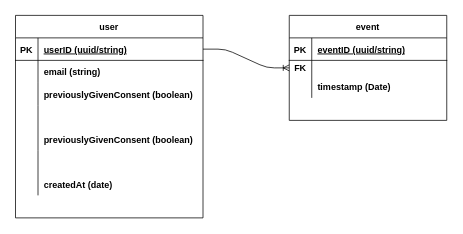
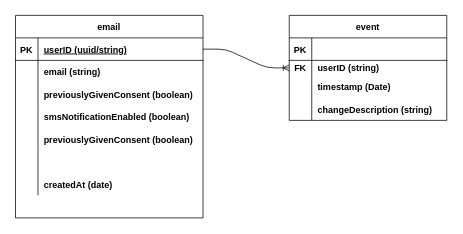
  <mxCell id="0" />
  <mxCell id="1" parent="0" />
- <mxCell id="2" value="user" style="shape=table;startSize=30;container=1;collapsible=1;childLayout=tableLayout;fixedRows=1;rowLines=0;fontStyle=1;align=center;resizeLast=1;" parent="1" vertex="1"><mxGeometry x="20" y="20" width="250" height="270" as="geometry" /></mxCell>
+ <mxCell id="2" value="email" style="shape=table;startSize=30;container=1;collapsible=1;childLayout=tableLayout;fixedRows=1;rowLines=0;fontStyle=1;align=center;resizeLast=1;" parent="1" vertex="1"><mxGeometry x="20" y="20" width="250" height="270" as="geometry" /></mxCell>
  <mxCell id="3" value="" style="shape=partialRectangle;collapsible=0;dropTarget=0;pointerEvents=0;fillColor=none;top=0;left=0;bottom=1;right=0;points=[[0,0.5],[1,0.5]];portConstraint=eastwest;" parent="2" vertex="1"><mxGeometry y="30" width="250" height="30" as="geometry" /></mxCell>
  <mxCell id="4" value="PK" style="shape=partialRectangle;connectable=0;fillColor=none;top=0;left=0;bottom=0;right=0;fontStyle=1;overflow=hidden;" parent="3" vertex="1"><mxGeometry width="30" height="30" as="geometry" /></mxCell>
  <mxCell id="5" value="userID (uuid/string)" style="shape=partialRectangle;connectable=0;fillColor=none;top=0;left=0;bottom=0;right=0;align=left;spacingLeft=6;fontStyle=5;overflow=hidden;" parent="3" vertex="1"><mxGeometry x="30" width="220" height="30" as="geometry" /></mxCell>
  <mxCell id="6" value="" style="shape=partialRectangle;collapsible=0;dropTarget=0;pointerEvents=0;fillColor=none;top=0;left=0;bottom=0;right=0;points=[[0,0.5],[1,0.5]];portConstraint=eastwest;" parent="2" vertex="1"><mxGeometry y="60" width="250" height="30" as="geometry" /></mxCell>
  <mxCell id="7" value="" style="shape=partialRectangle;connectable=0;fillColor=none;top=0;left=0;bottom=0;right=0;editable=1;overflow=hidden;fontStyle=1" parent="6" vertex="1"><mxGeometry width="30" height="30" as="geometry" /></mxCell>
  <mxCell id="8" value="email (string)" style="shape=partialRectangle;connectable=0;fillColor=none;top=0;left=0;bottom=0;right=0;align=left;spacingLeft=6;overflow=hidden;fontStyle=1" parent="6" vertex="1"><mxGeometry x="30" width="220" height="30" as="geometry" /></mxCell>
  <mxCell id="9" value="" style="shape=partialRectangle;collapsible=0;dropTarget=0;pointerEvents=0;fillColor=none;top=0;left=0;bottom=0;right=0;points=[[0,0.5],[1,0.5]];portConstraint=eastwest;" parent="2" vertex="1"><mxGeometry y="90" width="250" height="30" as="geometry" /></mxCell>
  <mxCell id="10" value="" style="shape=partialRectangle;connectable=0;fillColor=none;top=0;left=0;bottom=0;right=0;editable=1;overflow=hidden;" parent="9" vertex="1"><mxGeometry width="30" height="30" as="geometry" /></mxCell>
  <mxCell id="11" value="previouslyGivenConsent (boolean)" style="shape=partialRectangle;connectable=0;fillColor=none;top=0;left=0;bottom=0;right=0;align=left;spacingLeft=6;overflow=hidden;fontStyle=1" parent="9" vertex="1"><mxGeometry x="30" width="220" height="30" as="geometry" /></mxCell>
  <mxCell id="12" value="" style="shape=partialRectangle;collapsible=0;dropTarget=0;pointerEvents=0;fillColor=none;top=0;left=0;bottom=0;right=0;points=[[0,0.5],[1,0.5]];portConstraint=eastwest;" parent="2" vertex="1"><mxGeometry y="120" width="250" height="30" as="geometry" /></mxCell>
  <mxCell id="13" value="" style="shape=partialRectangle;connectable=0;fillColor=none;top=0;left=0;bottom=0;right=0;editable=1;overflow=hidden;" parent="12" vertex="1"><mxGeometry width="30" height="30" as="geometry" /></mxCell>
+ <mxCell id="14" value="smsNotificationEnabled (boolean)" style="shape=partialRectangle;connectable=0;fillColor=none;top=0;left=0;bottom=0;right=0;align=left;spacingLeft=6;overflow=hidden;fontStyle=1" parent="12" vertex="1"><mxGeometry x="30" width="220" height="30" as="geometry" /></mxCell>
  <mxCell id="15" value="" style="shape=partialRectangle;collapsible=0;dropTarget=0;pointerEvents=0;fillColor=none;top=0;left=0;bottom=0;right=0;points=[[0,0.5],[1,0.5]];portConstraint=eastwest;" parent="2" vertex="1"><mxGeometry y="150" width="250" height="30" as="geometry" /></mxCell>
  <mxCell id="16" value="" style="shape=partialRectangle;connectable=0;fillColor=none;top=0;left=0;bottom=0;right=0;editable=1;overflow=hidden;" parent="15" vertex="1"><mxGeometry width="30" height="30" as="geometry" /></mxCell>
  <mxCell id="17" value="previouslyGivenConsent (boolean)" style="shape=partialRectangle;connectable=0;fillColor=none;top=0;left=0;bottom=0;right=0;align=left;spacingLeft=6;overflow=hidden;fontStyle=1" parent="15" vertex="1"><mxGeometry x="30" width="220" height="30" as="geometry" /></mxCell>
  <mxCell id="18" value="" style="shape=partialRectangle;collapsible=0;dropTarget=0;pointerEvents=0;fillColor=none;top=0;left=0;bottom=0;right=0;points=[[0,0.5],[1,0.5]];portConstraint=eastwest;" parent="2" vertex="1"><mxGeometry y="180" width="250" height="30" as="geometry" /></mxCell>
  <mxCell id="19" value="" style="shape=partialRectangle;connectable=0;fillColor=none;top=0;left=0;bottom=0;right=0;editable=1;overflow=hidden;" parent="18" vertex="1"><mxGeometry width="30" height="30" as="geometry" /></mxCell>
  <mxCell id="20" value="" style="shape=partialRectangle;collapsible=0;dropTarget=0;pointerEvents=0;fillColor=none;top=0;left=0;bottom=0;right=0;points=[[0,0.5],[1,0.5]];portConstraint=eastwest;" parent="2" vertex="1"><mxGeometry y="210" width="250" height="30" as="geometry" /></mxCell>
  <mxCell id="21" value="" style="shape=partialRectangle;connectable=0;fillColor=none;top=0;left=0;bottom=0;right=0;editable=1;overflow=hidden;" parent="20" vertex="1"><mxGeometry width="30" height="30" as="geometry" /></mxCell>
  <mxCell id="22" value="createdAt (date)" style="shape=partialRectangle;connectable=0;fillColor=none;top=0;left=0;bottom=0;right=0;align=left;spacingLeft=6;overflow=hidden;fontStyle=1" parent="20" vertex="1"><mxGeometry x="30" width="220" height="30" as="geometry" /></mxCell>
  <mxCell id="23" value="" style="shape=partialRectangle;collapsible=0;dropTarget=0;pointerEvents=0;fillColor=none;top=0;left=0;bottom=0;right=0;points=[[0,0.5],[1,0.5]];portConstraint=eastwest;" parent="2" vertex="1"><mxGeometry y="240" width="250" height="30" as="geometry" /></mxCell>
  <mxCell id="24" value="" style="shape=partialRectangle;connectable=0;fillColor=none;top=0;left=0;bottom=0;right=0;editable=1;overflow=hidden;" parent="23" vertex="1"><mxGeometry width="30" height="30" as="geometry" /></mxCell>
  <mxCell id="25" value="event" style="shape=table;startSize=30;container=1;collapsible=1;childLayout=tableLayout;fixedRows=1;rowLines=0;fontStyle=1;align=center;resizeLast=1;" parent="1" vertex="1"><mxGeometry x="385" y="20" width="210" height="140" as="geometry" /></mxCell>
  <mxCell id="26" value="" style="shape=partialRectangle;collapsible=0;dropTarget=0;pointerEvents=0;fillColor=none;top=0;left=0;bottom=1;right=0;points=[[0,0.5],[1,0.5]];portConstraint=eastwest;" parent="25" vertex="1"><mxGeometry y="30" width="210" height="30" as="geometry" /></mxCell>
  <mxCell id="27" value="PK" style="shape=partialRectangle;connectable=0;fillColor=none;top=0;left=0;bottom=0;right=0;fontStyle=1;overflow=hidden;" parent="26" vertex="1"><mxGeometry width="30" height="30" as="geometry" /></mxCell>
- <mxCell id="28" value="eventID (uuid/string)" style="shape=partialRectangle;connectable=0;fillColor=none;top=0;left=0;bottom=0;right=0;align=left;spacingLeft=6;fontStyle=5;overflow=hidden;" parent="26" vertex="1"><mxGeometry x="30" width="180" height="30" as="geometry" /></mxCell>
  <mxCell id="29" value="" style="shape=partialRectangle;collapsible=0;dropTarget=0;pointerEvents=0;fillColor=none;top=0;left=0;bottom=0;right=0;points=[[0,0.5],[1,0.5]];portConstraint=eastwest;" parent="25" vertex="1"><mxGeometry y="60" width="210" height="20" as="geometry" /></mxCell>
  <mxCell id="30" value="FK" style="shape=partialRectangle;connectable=0;fillColor=none;top=0;left=0;bottom=0;right=0;editable=1;overflow=hidden;fontStyle=1" parent="29" vertex="1"><mxGeometry width="30" height="20" as="geometry" /></mxCell>
+ <mxCell id="31" value="userID (string)" style="shape=partialRectangle;connectable=0;fillColor=none;top=0;left=0;bottom=0;right=0;align=left;spacingLeft=6;overflow=hidden;fontStyle=1" parent="29" vertex="1"><mxGeometry x="30" width="180" height="20" as="geometry" /></mxCell>
  <mxCell id="32" value="" style="shape=partialRectangle;collapsible=0;dropTarget=0;pointerEvents=0;fillColor=none;top=0;left=0;bottom=0;right=0;points=[[0,0.5],[1,0.5]];portConstraint=eastwest;" parent="25" vertex="1"><mxGeometry y="80" width="210" height="30" as="geometry" /></mxCell>
  <mxCell id="33" value="" style="shape=partialRectangle;connectable=0;fillColor=none;top=0;left=0;bottom=0;right=0;editable=1;overflow=hidden;" parent="32" vertex="1"><mxGeometry width="30" height="30" as="geometry" /></mxCell>
  <mxCell id="34" value="timestamp (Date)" style="shape=partialRectangle;connectable=0;fillColor=none;top=0;left=0;bottom=0;right=0;align=left;spacingLeft=6;overflow=hidden;fontStyle=1" parent="32" vertex="1"><mxGeometry x="30" width="180" height="30" as="geometry" /></mxCell>
  <mxCell id="35" value="" style="shape=partialRectangle;collapsible=0;dropTarget=0;pointerEvents=0;fillColor=none;top=0;left=0;bottom=0;right=0;points=[[0,0.5],[1,0.5]];portConstraint=eastwest;" parent="25" vertex="1"><mxGeometry y="110" width="210" height="30" as="geometry" /></mxCell>
  <mxCell id="36" value="" style="shape=partialRectangle;connectable=0;fillColor=none;top=0;left=0;bottom=0;right=0;editable=1;overflow=hidden;fontStyle=1" parent="35" vertex="1"><mxGeometry width="30" height="30" as="geometry" /></mxCell>
+ <mxCell id="37" value="changeDescription (string)" style="shape=partialRectangle;connectable=0;fillColor=none;top=0;left=0;bottom=0;right=0;align=left;spacingLeft=6;overflow=hidden;fontStyle=1" parent="35" vertex="1"><mxGeometry x="30" width="180" height="30" as="geometry" /></mxCell>
  <mxCell id="38" value="" style="edgeStyle=entityRelationEdgeStyle;fontSize=12;html=1;endArrow=ERoneToMany;exitX=1;exitY=0.5;exitDx=0;exitDy=0;entryX=0;entryY=0.5;entryDx=0;entryDy=0;" parent="1" source="3" target="29" edge="1"><mxGeometry width="100" height="100" relative="1" as="geometry"><mxPoint x="40" y="-61.18" as="sourcePoint" /><mxPoint x="155" y="-61.18" as="targetPoint" /></mxGeometry></mxCell>
